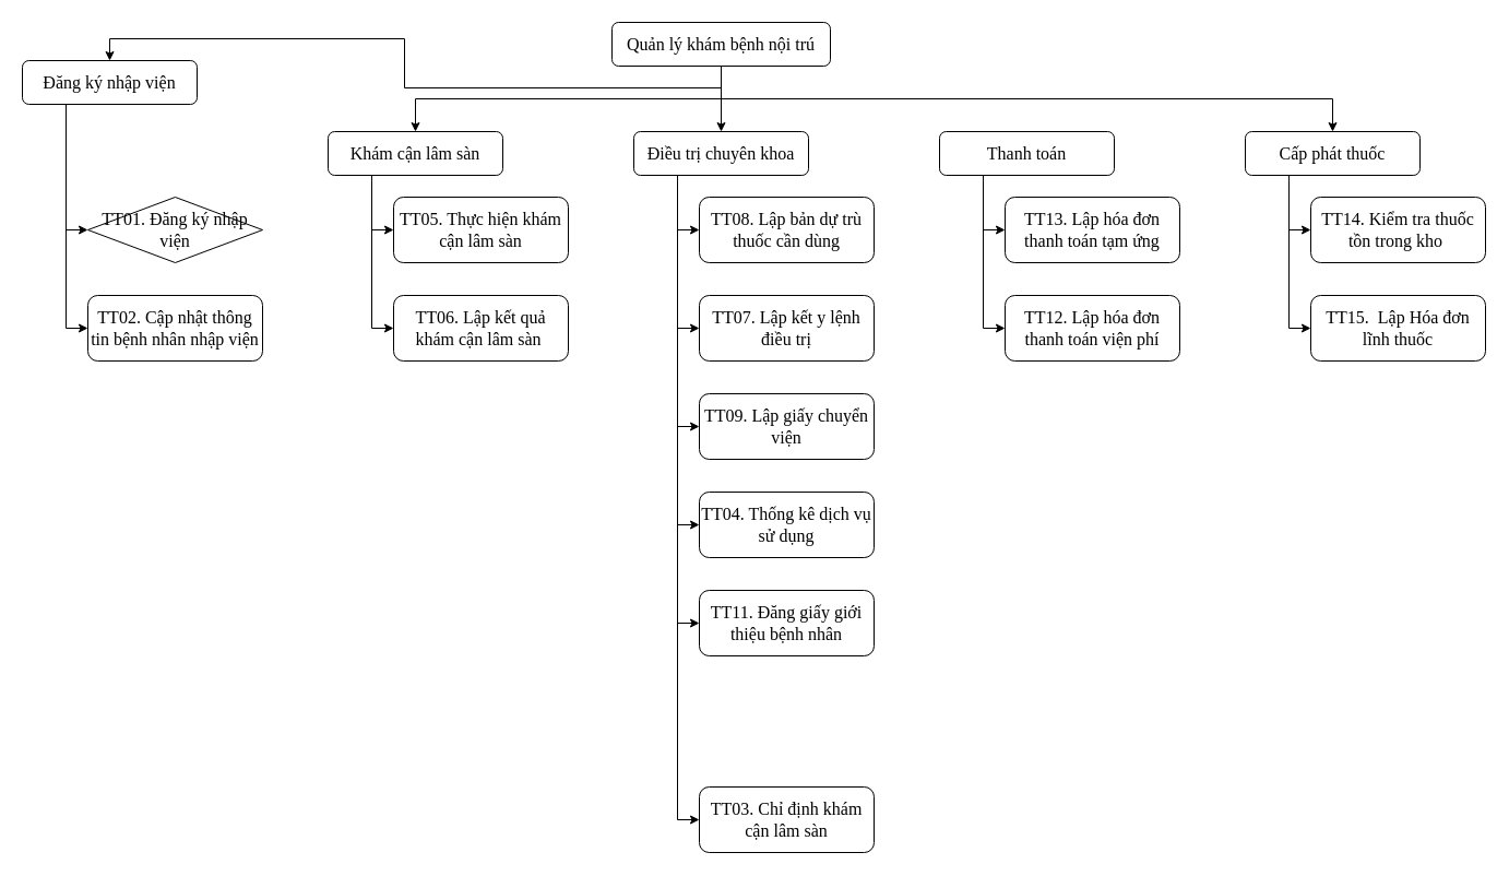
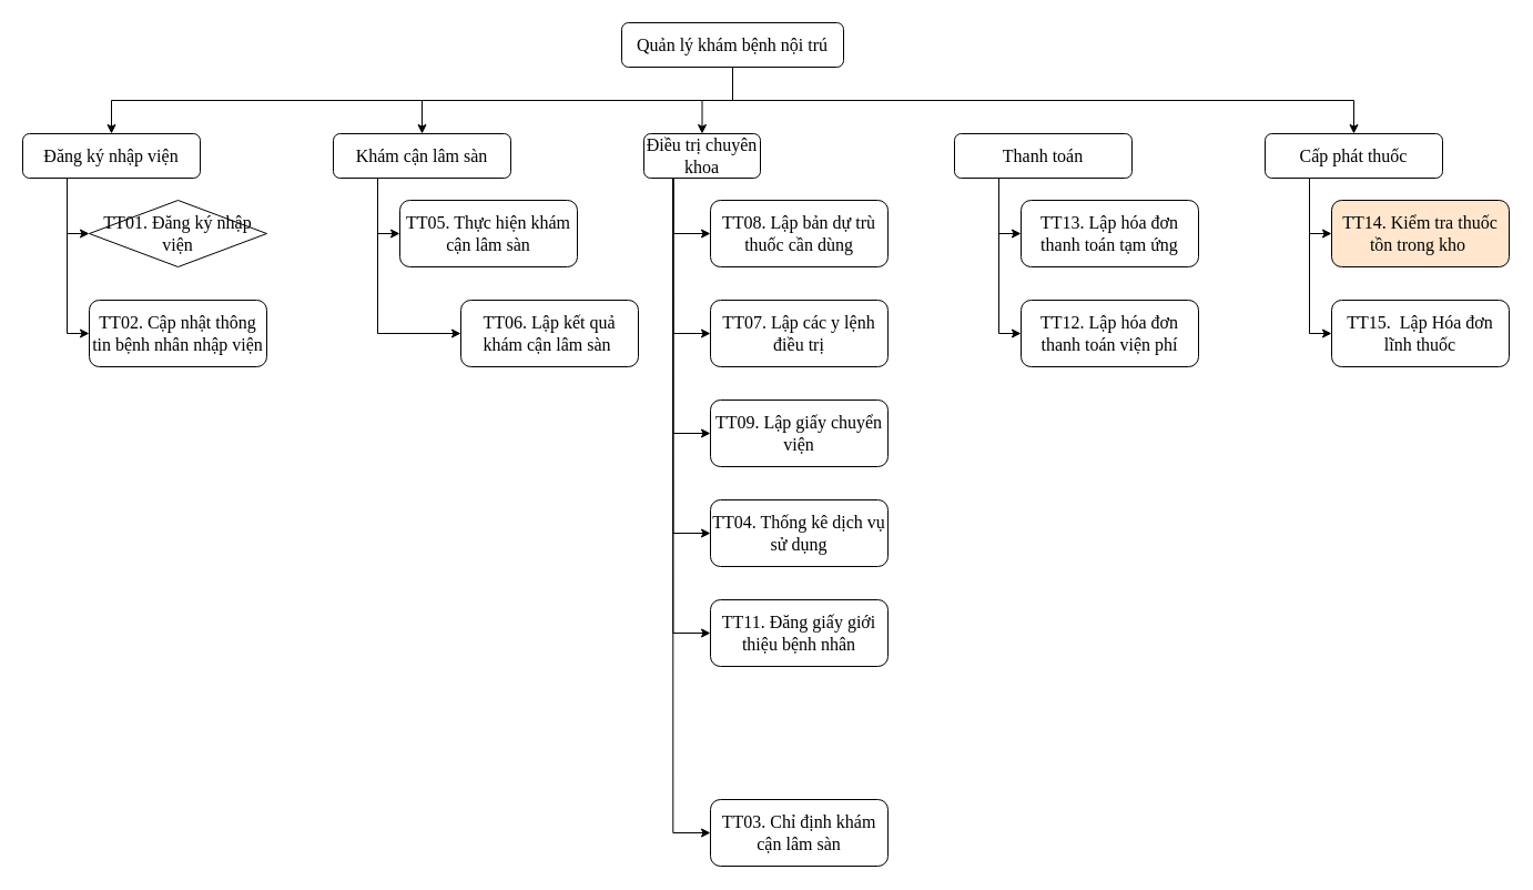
  <mxCell id="0" />
  <mxCell id="1" parent="0" />
  <mxCell id="2" style="edgeStyle=orthogonalEdgeStyle;rounded=0;orthogonalLoop=1;jettySize=auto;html=1;exitX=0.5;exitY=1;exitDx=0;exitDy=0;entryX=0.5;entryY=0;entryDx=0;entryDy=0;fontFamily=Times New Roman;fontSize=14;" parent="1" source="6" target="19" edge="1"><mxGeometry relative="1" as="geometry" /></mxCell>
  <mxCell id="3" style="edgeStyle=orthogonalEdgeStyle;rounded=0;orthogonalLoop=1;jettySize=auto;html=1;exitX=0.5;exitY=1;exitDx=0;exitDy=0;entryX=0.5;entryY=0;entryDx=0;entryDy=0;fontFamily=Times New Roman;fontSize=14;" parent="1" source="6" target="16" edge="1"><mxGeometry relative="1" as="geometry" /></mxCell>
  <mxCell id="4" style="edgeStyle=orthogonalEdgeStyle;rounded=0;orthogonalLoop=1;jettySize=auto;html=1;exitX=0.5;exitY=1;exitDx=0;exitDy=0;entryX=0.5;entryY=0;entryDx=0;entryDy=0;fontFamily=Times New Roman;fontSize=14;" parent="1" source="6" target="13" edge="1"><mxGeometry relative="1" as="geometry" /></mxCell>
  <mxCell id="5" style="edgeStyle=orthogonalEdgeStyle;rounded=0;orthogonalLoop=1;jettySize=auto;html=1;exitX=0.5;exitY=1;exitDx=0;exitDy=0;entryX=0.5;entryY=0;entryDx=0;entryDy=0;fontFamily=Times New Roman;fontSize=14;" parent="1" source="6" target="25" edge="1"><mxGeometry relative="1" as="geometry" /></mxCell>
  <mxCell id="6" value="&lt;font face=&quot;Times New Roman&quot; size=&quot;3&quot;&gt;Quản lý khám bệnh nội trú&lt;/font&gt;" style="rounded=1;whiteSpace=wrap;html=1;" parent="1" vertex="1"><mxGeometry x="560" y="20" width="200" height="40" as="geometry" /></mxCell>
  <mxCell id="7" style="edgeStyle=orthogonalEdgeStyle;rounded=0;orthogonalLoop=1;jettySize=auto;html=1;exitX=0.25;exitY=1;exitDx=0;exitDy=0;entryX=0;entryY=0.5;entryDx=0;entryDy=0;fontFamily=Times New Roman;fontSize=14;" parent="1" source="13" target="30" edge="1"><mxGeometry relative="1" as="geometry" /></mxCell>
  <mxCell id="8" style="edgeStyle=orthogonalEdgeStyle;rounded=0;orthogonalLoop=1;jettySize=auto;html=1;exitX=0.25;exitY=1;exitDx=0;exitDy=0;entryX=0;entryY=0.5;entryDx=0;entryDy=0;fontFamily=Times New Roman;fontSize=14;" parent="1" source="13" target="31" edge="1"><mxGeometry relative="1" as="geometry" /></mxCell>
  <mxCell id="9" style="edgeStyle=orthogonalEdgeStyle;rounded=0;orthogonalLoop=1;jettySize=auto;html=1;exitX=0.25;exitY=1;exitDx=0;exitDy=0;entryX=0;entryY=0.5;entryDx=0;entryDy=0;fontFamily=Times New Roman;fontSize=14;" parent="1" source="13" target="32" edge="1"><mxGeometry relative="1" as="geometry" /></mxCell>
  <mxCell id="10" style="edgeStyle=orthogonalEdgeStyle;rounded=0;orthogonalLoop=1;jettySize=auto;html=1;exitX=0.25;exitY=1;exitDx=0;exitDy=0;entryX=0;entryY=0.5;entryDx=0;entryDy=0;fontFamily=Times New Roman;fontSize=14;" parent="1" source="13" target="33" edge="1"><mxGeometry relative="1" as="geometry" /></mxCell>
  <mxCell id="11" style="edgeStyle=orthogonalEdgeStyle;rounded=0;orthogonalLoop=1;jettySize=auto;html=1;exitX=0.25;exitY=1;exitDx=0;exitDy=0;entryX=0;entryY=0.5;entryDx=0;entryDy=0;fontFamily=Times New Roman;fontSize=14;" parent="1" source="13" target="34" edge="1"><mxGeometry relative="1" as="geometry" /></mxCell>
  <mxCell id="12" style="edgeStyle=orthogonalEdgeStyle;rounded=0;orthogonalLoop=1;jettySize=auto;html=1;exitX=0.25;exitY=1;exitDx=0;exitDy=0;entryX=0;entryY=0.5;entryDx=0;entryDy=0;fontFamily=Times New Roman;fontSize=14;" parent="1" source="13" target="39" edge="1"><mxGeometry relative="1" as="geometry" /></mxCell>
- <mxCell id="13" value="&lt;font face=&quot;Times New Roman&quot; size=&quot;3&quot;&gt;Điều trị chuyên khoa&lt;/font&gt;" style="rounded=1;whiteSpace=wrap;html=1;" parent="1" vertex="1"><mxGeometry x="580" y="120" width="160" height="40" as="geometry" /></mxCell>
+ <mxCell id="13" value="&lt;font face=&quot;Times New Roman&quot; size=&quot;3&quot;&gt;Điều trị chuyên khoa&lt;/font&gt;" style="rounded=1;whiteSpace=wrap;html=1;" parent="1" vertex="1"><mxGeometry x="580" y="120" width="105" height="40" as="geometry" /></mxCell>
  <mxCell id="14" style="edgeStyle=orthogonalEdgeStyle;rounded=0;orthogonalLoop=1;jettySize=auto;html=1;exitX=0.25;exitY=1;exitDx=0;exitDy=0;entryX=0;entryY=0.5;entryDx=0;entryDy=0;fontFamily=Times New Roman;fontSize=14;" parent="1" source="16" target="28" edge="1"><mxGeometry relative="1" as="geometry" /></mxCell>
  <mxCell id="15" style="edgeStyle=orthogonalEdgeStyle;rounded=0;orthogonalLoop=1;jettySize=auto;html=1;exitX=0.25;exitY=1;exitDx=0;exitDy=0;entryX=0;entryY=0.5;entryDx=0;entryDy=0;fontFamily=Times New Roman;fontSize=14;" parent="1" source="16" target="29" edge="1"><mxGeometry relative="1" as="geometry" /></mxCell>
  <mxCell id="16" value="&lt;font face=&quot;Times New Roman&quot; size=&quot;3&quot;&gt;Khám cận lâm sàn&lt;/font&gt;" style="rounded=1;whiteSpace=wrap;html=1;" parent="1" vertex="1"><mxGeometry x="300" y="120" width="160" height="40" as="geometry" /></mxCell>
  <mxCell id="17" style="edgeStyle=orthogonalEdgeStyle;rounded=0;orthogonalLoop=1;jettySize=auto;html=1;exitX=0.25;exitY=1;exitDx=0;exitDy=0;entryX=0;entryY=0.5;entryDx=0;entryDy=0;fontFamily=Times New Roman;fontSize=14;" parent="1" source="19" target="26" edge="1"><mxGeometry relative="1" as="geometry" /></mxCell>
  <mxCell id="18" style="edgeStyle=orthogonalEdgeStyle;rounded=0;orthogonalLoop=1;jettySize=auto;html=1;exitX=0.25;exitY=1;exitDx=0;exitDy=0;entryX=0;entryY=0.5;entryDx=0;entryDy=0;fontFamily=Times New Roman;fontSize=14;" parent="1" source="19" target="27" edge="1"><mxGeometry relative="1" as="geometry" /></mxCell>
- <mxCell id="19" value="&lt;font face=&quot;Times New Roman&quot; size=&quot;3&quot;&gt;Đăng ký nhập viện&lt;/font&gt;" style="rounded=1;whiteSpace=wrap;html=1;" parent="1" vertex="1"><mxGeometry x="20" y="55" width="160" height="40" as="geometry" /></mxCell>
+ <mxCell id="19" value="&lt;font face=&quot;Times New Roman&quot; size=&quot;3&quot;&gt;Đăng ký nhập viện&lt;/font&gt;" style="rounded=1;whiteSpace=wrap;html=1;" parent="1" vertex="1"><mxGeometry x="20" y="120" width="160" height="40" as="geometry" /></mxCell>
  <mxCell id="20" style="edgeStyle=orthogonalEdgeStyle;rounded=0;orthogonalLoop=1;jettySize=auto;html=1;exitX=0.25;exitY=1;exitDx=0;exitDy=0;entryX=0;entryY=0.5;entryDx=0;entryDy=0;fontFamily=Times New Roman;fontSize=14;" parent="1" source="22" target="35" edge="1"><mxGeometry relative="1" as="geometry" /></mxCell>
  <mxCell id="21" style="edgeStyle=orthogonalEdgeStyle;rounded=0;orthogonalLoop=1;jettySize=auto;html=1;exitX=0.25;exitY=1;exitDx=0;exitDy=0;entryX=0;entryY=0.5;entryDx=0;entryDy=0;fontFamily=Times New Roman;fontSize=14;" parent="1" source="22" target="36" edge="1"><mxGeometry relative="1" as="geometry" /></mxCell>
  <mxCell id="22" value="&lt;font face=&quot;Times New Roman&quot; size=&quot;3&quot;&gt;Thanh toán&lt;/font&gt;" style="rounded=1;whiteSpace=wrap;html=1;" parent="1" vertex="1"><mxGeometry x="860" y="120" width="160" height="40" as="geometry" /></mxCell>
  <mxCell id="23" style="edgeStyle=orthogonalEdgeStyle;rounded=0;orthogonalLoop=1;jettySize=auto;html=1;exitX=0.25;exitY=1;exitDx=0;exitDy=0;entryX=0;entryY=0.5;entryDx=0;entryDy=0;fontFamily=Times New Roman;fontSize=14;" parent="1" source="25" target="37" edge="1"><mxGeometry relative="1" as="geometry" /></mxCell>
  <mxCell id="24" style="edgeStyle=orthogonalEdgeStyle;rounded=0;orthogonalLoop=1;jettySize=auto;html=1;exitX=0.25;exitY=1;exitDx=0;exitDy=0;entryX=0;entryY=0.5;entryDx=0;entryDy=0;fontFamily=Times New Roman;fontSize=14;" parent="1" source="25" target="38" edge="1"><mxGeometry relative="1" as="geometry" /></mxCell>
  <mxCell id="25" value="&lt;font face=&quot;Times New Roman&quot; size=&quot;3&quot;&gt;Cấp phát thuốc&lt;/font&gt;" style="rounded=1;whiteSpace=wrap;html=1;" parent="1" vertex="1"><mxGeometry x="1140" y="120" width="160" height="40" as="geometry" /></mxCell>
  <mxCell id="26" value="&lt;font face=&quot;Times New Roman&quot; size=&quot;3&quot;&gt;&lt;span&gt;TT01.&amp;nbsp;&lt;/span&gt;Đăng ký nhập viện&lt;/font&gt;" style="rhombus;whiteSpace=wrap;html=1;" parent="1" vertex="1"><mxGeometry x="80" y="180" width="160" height="60" as="geometry" /></mxCell>
  <mxCell id="27" value="&lt;font face=&quot;Times New Roman&quot; size=&quot;3&quot;&gt;TT02. Cập nhật thông tin bệnh nhân nhập viện&lt;/font&gt;" style="rounded=1;whiteSpace=wrap;html=1;" parent="1" vertex="1"><mxGeometry x="80" y="270" width="160" height="60" as="geometry" /></mxCell>
  <mxCell id="28" value="&lt;font face=&quot;Times New Roman&quot; size=&quot;3&quot;&gt;TT05. Thực hiện khám cận lâm sàn&lt;/font&gt;" style="rounded=1;whiteSpace=wrap;html=1;" parent="1" vertex="1"><mxGeometry x="360" y="180" width="160" height="60" as="geometry" /></mxCell>
- <mxCell id="29" value="&lt;font face=&quot;Times New Roman&quot; size=&quot;3&quot;&gt;TT06. Lập kết quả khám cận lâm sàn&amp;nbsp;&lt;/font&gt;" style="rounded=1;whiteSpace=wrap;html=1;" parent="1" vertex="1"><mxGeometry x="360" y="270" width="160" height="60" as="geometry" /></mxCell>
+ <mxCell id="29" value="&lt;font face=&quot;Times New Roman&quot; size=&quot;3&quot;&gt;TT06. Lập kết quả khám cận lâm sàn&amp;nbsp;&lt;/font&gt;" style="rounded=1;whiteSpace=wrap;html=1;" parent="1" vertex="1"><mxGeometry x="415" y="270" width="160" height="60" as="geometry" /></mxCell>
  <mxCell id="30" value="&lt;font face=&quot;Times New Roman&quot; size=&quot;3&quot;&gt;TT08. Lập bản dự trù thuốc cần dùng&lt;/font&gt;" style="rounded=1;whiteSpace=wrap;html=1;" parent="1" vertex="1"><mxGeometry x="640" y="180" width="160" height="60" as="geometry" /></mxCell>
- <mxCell id="31" value="&lt;font face=&quot;Times New Roman&quot; size=&quot;3&quot;&gt;TT07. Lập kết y lệnh điều trị&lt;/font&gt;" style="rounded=1;whiteSpace=wrap;html=1;" parent="1" vertex="1"><mxGeometry x="640" y="270" width="160" height="60" as="geometry" /></mxCell>
+ <mxCell id="31" value="&lt;font face=&quot;Times New Roman&quot; size=&quot;3&quot;&gt;TT07. Lập các y lệnh điều trị&lt;/font&gt;" style="rounded=1;whiteSpace=wrap;html=1;" parent="1" vertex="1"><mxGeometry x="640" y="270" width="160" height="60" as="geometry" /></mxCell>
  <mxCell id="32" value="&lt;font face=&quot;Times New Roman&quot; size=&quot;3&quot;&gt;TT09. Lập giấy chuyển viện&lt;/font&gt;" style="rounded=1;whiteSpace=wrap;html=1;" parent="1" vertex="1"><mxGeometry x="640" y="360" width="160" height="60" as="geometry" /></mxCell>
  <mxCell id="33" value="&lt;font face=&quot;Times New Roman&quot; size=&quot;3&quot;&gt;TT04. Thống kê dịch vụ sử dụng&lt;/font&gt;" style="rounded=1;whiteSpace=wrap;html=1;" parent="1" vertex="1"><mxGeometry x="640" y="450" width="160" height="60" as="geometry" /></mxCell>
  <mxCell id="34" value="&lt;font face=&quot;Times New Roman&quot; size=&quot;3&quot;&gt;TT11. Đăng giấy giới thiệu bệnh nhân&lt;/font&gt;" style="rounded=1;whiteSpace=wrap;html=1;" parent="1" vertex="1"><mxGeometry x="640" y="540" width="160" height="60" as="geometry" /></mxCell>
  <mxCell id="35" value="&lt;font face=&quot;Times New Roman&quot; size=&quot;3&quot;&gt;TT13. Lập hóa đơn thanh toán tạm ứng&lt;/font&gt;" style="rounded=1;whiteSpace=wrap;html=1;" parent="1" vertex="1"><mxGeometry x="920" y="180" width="160" height="60" as="geometry" /></mxCell>
  <mxCell id="36" value="&lt;font face=&quot;Times New Roman&quot; size=&quot;3&quot;&gt;TT12. Lập hóa đơn thanh toán viện phí&lt;/font&gt;" style="rounded=1;whiteSpace=wrap;html=1;" parent="1" vertex="1"><mxGeometry x="920" y="270" width="160" height="60" as="geometry" /></mxCell>
- <mxCell id="37" value="&lt;font face=&quot;Times New Roman&quot; size=&quot;3&quot;&gt;TT14. Kiểm tra thuốc tồn trong kho&amp;nbsp;&lt;/font&gt;" style="rounded=1;whiteSpace=wrap;html=1;" parent="1" vertex="1"><mxGeometry x="1200" y="180" width="160" height="60" as="geometry" /></mxCell>
+ <mxCell id="37" value="&lt;font face=&quot;Times New Roman&quot; size=&quot;3&quot;&gt;TT14. Kiểm tra thuốc tồn trong kho&amp;nbsp;&lt;/font&gt;" style="rounded=1;whiteSpace=wrap;html=1;fillColor=#ffe6cc;" parent="1" vertex="1"><mxGeometry x="1200" y="180" width="160" height="60" as="geometry" /></mxCell>
  <mxCell id="38" value="&lt;font face=&quot;Times New Roman&quot; size=&quot;3&quot;&gt;TT15.&amp;nbsp; Lập Hóa đơn lĩnh thuốc&lt;/font&gt;" style="rounded=1;whiteSpace=wrap;html=1;" parent="1" vertex="1"><mxGeometry x="1200" y="270" width="160" height="60" as="geometry" /></mxCell>
  <mxCell id="39" value="&lt;font face=&quot;Times New Roman&quot; size=&quot;3&quot;&gt;TT03. Chỉ định khám cận lâm sàn&lt;/font&gt;" style="rounded=1;whiteSpace=wrap;html=1;" parent="1" vertex="1"><mxGeometry x="640" y="720" width="160" height="60" as="geometry" /></mxCell>
